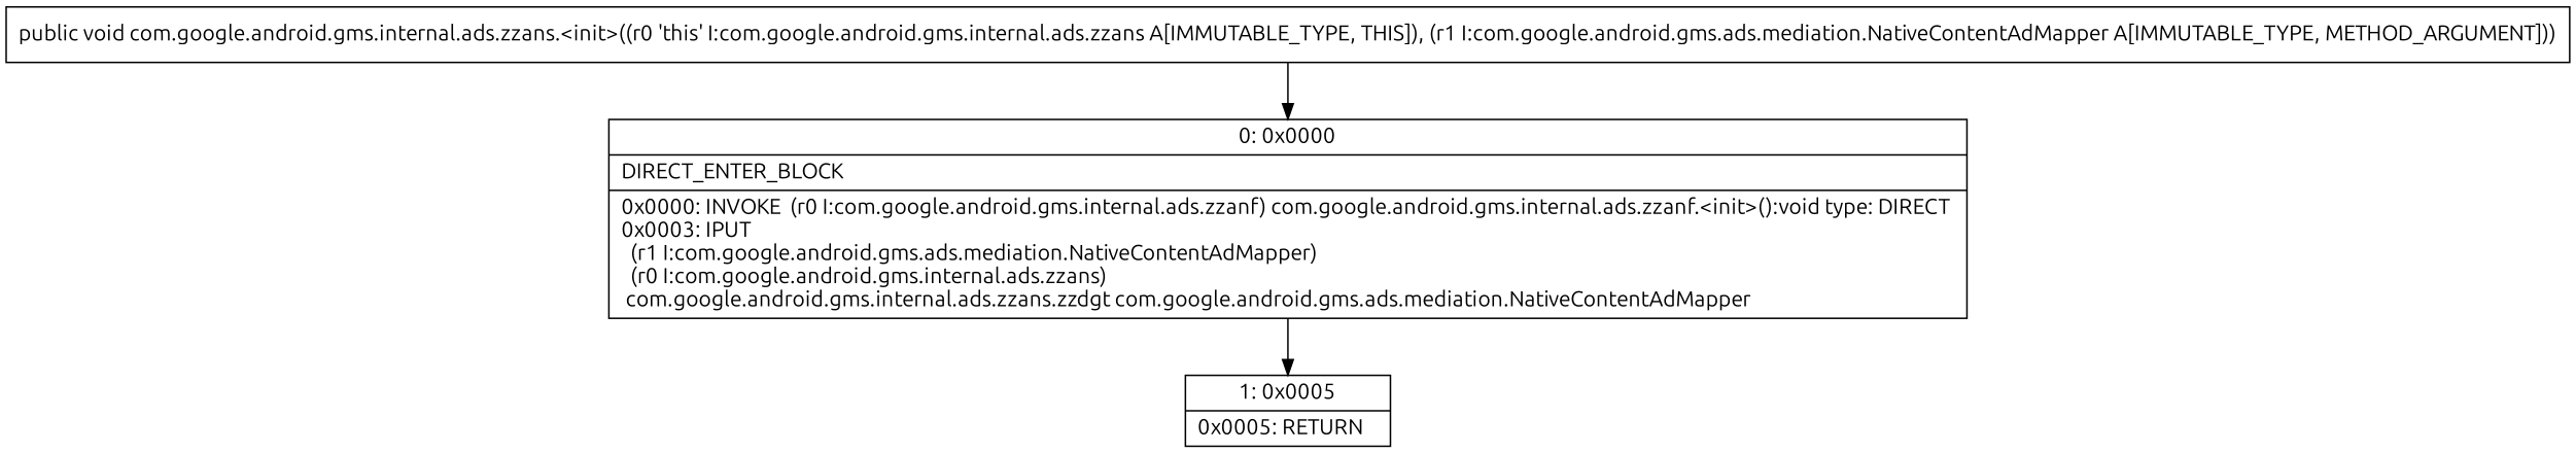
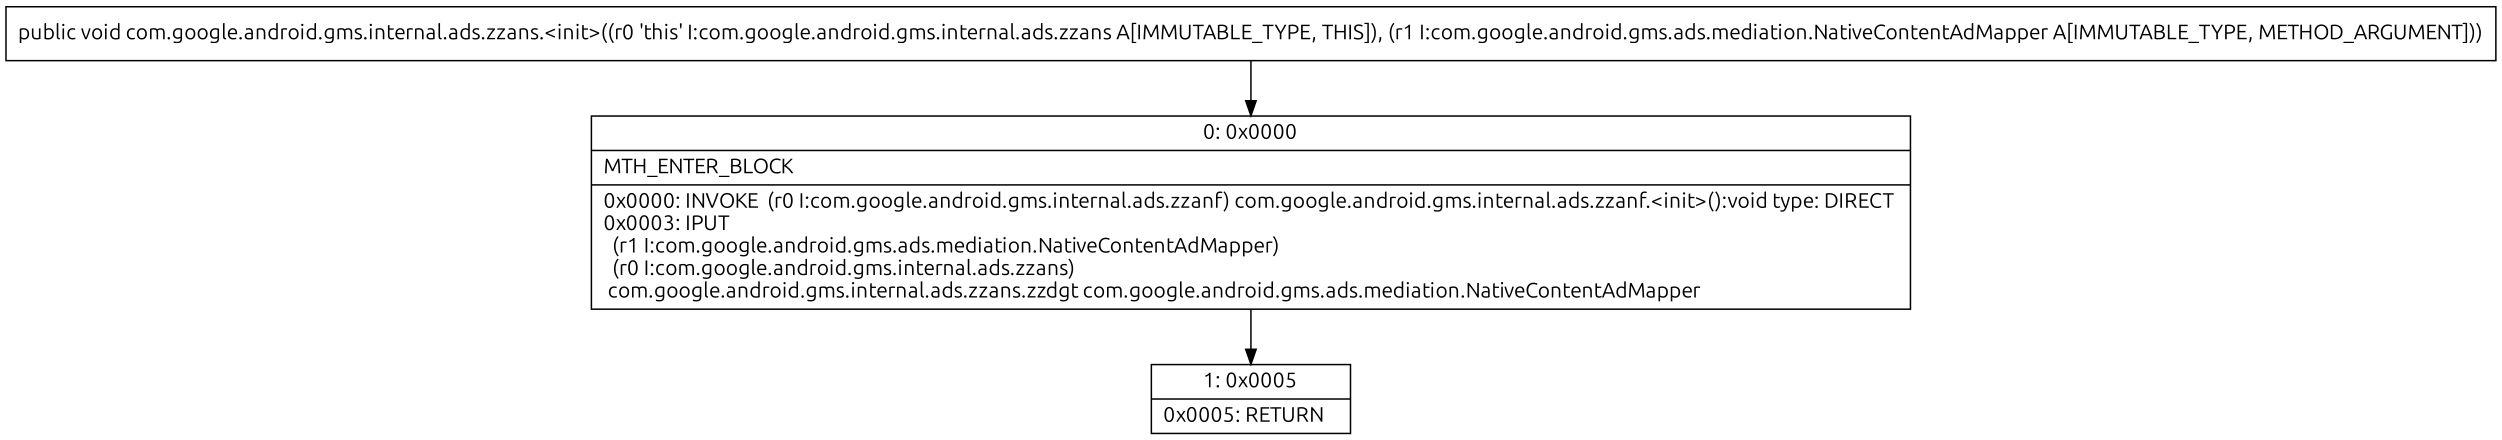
  digraph {
    fontname=Ubuntu
    node [shape=record fontname=Ubuntu]
    edge [fontname=Ubuntu]
-   n1 [label="{0\:\ 0x0000|DIRECT_ENTER_BLOCK\l|0x0000: INVOKE  (r0 I:com.google.android.gms.internal.ads.zzanf) com.google.android.gms.internal.ads.zzanf.\<init\>():void type: DIRECT \l0x0003: IPUT  \l  (r1 I:com.google.android.gms.ads.mediation.NativeContentAdMapper)\l  (r0 I:com.google.android.gms.internal.ads.zzans)\l com.google.android.gms.internal.ads.zzans.zzdgt com.google.android.gms.ads.mediation.NativeContentAdMapper \l}"]
+   n1 [label="{0\:\ 0x0000|MTH_ENTER_BLOCK\l|0x0000: INVOKE  (r0 I:com.google.android.gms.internal.ads.zzanf) com.google.android.gms.internal.ads.zzanf.\<init\>():void type: DIRECT \l0x0003: IPUT  \l  (r1 I:com.google.android.gms.ads.mediation.NativeContentAdMapper)\l  (r0 I:com.google.android.gms.internal.ads.zzans)\l com.google.android.gms.internal.ads.zzans.zzdgt com.google.android.gms.ads.mediation.NativeContentAdMapper \l}"]
    n2 [label="{1\:\ 0x0005|0x0005: RETURN   \l}"]
    n3 [label="{public void com.google.android.gms.internal.ads.zzans.\<init\>((r0 'this' I:com.google.android.gms.internal.ads.zzans A[IMMUTABLE_TYPE, THIS]), (r1 I:com.google.android.gms.ads.mediation.NativeContentAdMapper A[IMMUTABLE_TYPE, METHOD_ARGUMENT])) }"]
    n1 -> n2
    n3 -> n1
  }
